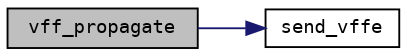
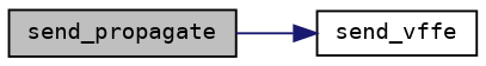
  digraph {
    rankdir=LR
    fontname="DejaVu Sans Mono"
    node [color=black fontname="DejaVu Sans Mono" fontsize=10 shape=record style=filled]
-   n1 [fillcolor=grey75 fontcolor=black height=0.2 label=vff_propagate width=0.4]
+   n1 [fillcolor=grey75 fontcolor=black height=0.2 label=send_propagate width=0.4]
    n2 [fillcolor=white height=0.2 label=send_vffe width=0.4]
    n1 -> n2 [color=midnightblue fontname="DejaVu Sans Mono" fontsize=10 labelfontname=FreeSans labelfontsize=10 style=solid]
  }
